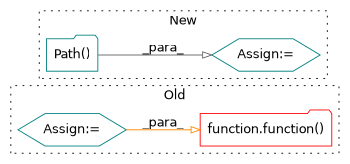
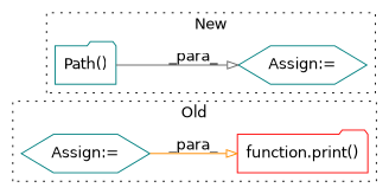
  digraph {
    rankdir=LR
    fontname="DejaVu Sans"
    node [a=75 l=3 shape=folder color=teal fontname="DejaVu Sans"]
    edge [arrowhead=onormal fontname="DejaVu Sans"]
-   n1 [l="6,1" label="function.function()" s="5625,5665" color=red]
+   n1 [l="6,1" label="function.print()" s="5625,5665" color=red]
    n2 [a=68 label="Assign:=" s=5498 shape=hexagon]
    n3 [l="13,1" label="Path()" s="4163,4184"]
    n4 [a=68 label="Assign:=" s=4345 shape=hexagon]
    subgraph cluster_1 {
      label=Old
      style=dotted
      n1
      n2
    }
    subgraph cluster_2 {
      label=New
      style=dotted
      n3
      n4
    }
    n2 -> n1 [label=_para_ color=darkorange]
    n3 -> n4 [label=_para_ color=gray40]
  }
